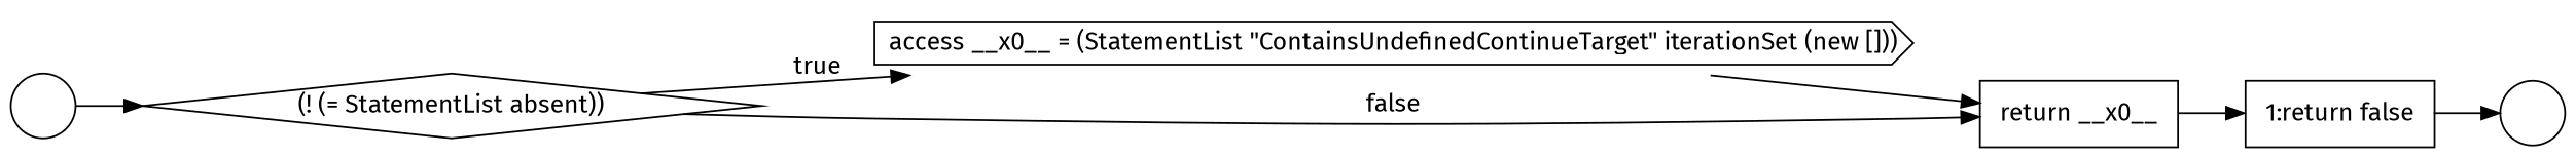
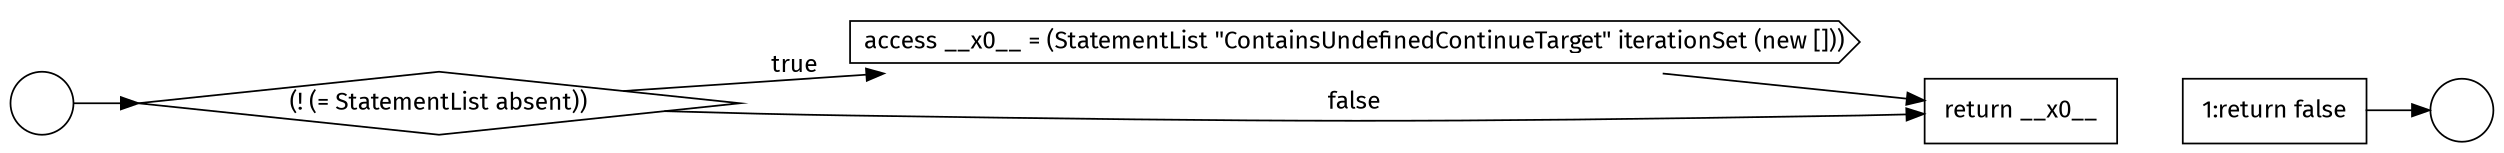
  digraph {
    fontname="Fira Sans"
    rankdir=LR
    node [color=black fillcolor=white fontname="Fira Sans" shape=circle style=filled]
    edge [color=black fontname="Fira Sans"]
    n1 [label=" "]
    n2 [label=<<font color="black">     <table border="0" cellborder="1" cellspacing="0" cellpadding="10">       <tr><td align="left">1:return false</td></tr>     </table>   </font>> margin=0 shape=none]
    n3 [label=<<font color="black">(! (= StatementList absent))</font>> shape=diamond]
    n4 [label=<<font color="black">access __x0__ = (StatementList &quot;ContainsUndefinedContinueTarget&quot; iterationSet (new []))</font>> shape=cds]
    n5 [label=<<font color="black">     <table border="0" cellborder="1" cellspacing="0" cellpadding="10">       <tr><td align="left">return __x0__</td></tr>     </table>   </font>> margin=0 shape=none]
    n6 [label=" "]
    n2 -> n1
    n3 -> n4 [label=<<font color="black">true</font>>]
    n3 -> n5 [label=<<font color="black">false</font>>]
    n4 -> n5
-   n5 -> n2
    n6 -> n3
  }
